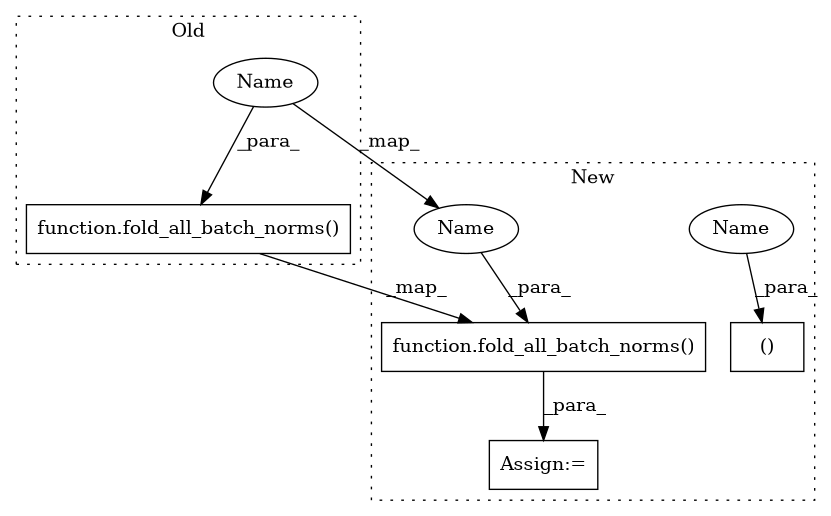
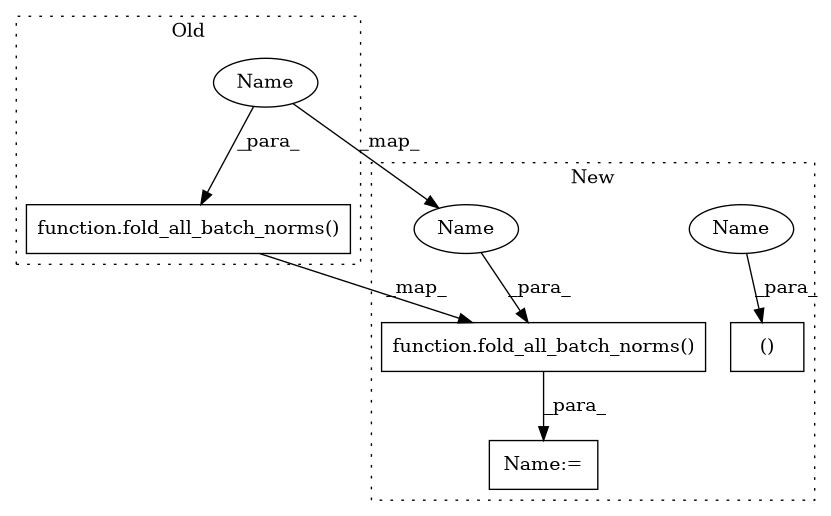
  digraph {
    node [a=87 l=5 s=45350 shape=box]
    n1 [a=75 l="21,1" label="function.fold_all_batch_norms()" s="45305,45331"]
    n2 [label=Name s=45326 shape=ellipse]
    n3 [a=75 l="21,1" label="function.fold_all_batch_norms()" s="45360,45386"]
-   n4 [a=68 l=10 label="Assign:="]
+   n4 [a=68 l=10 label="Name:="]
    n5 [a=54 l=7 label="()"]
    n6 [label=Name s=45381 shape=ellipse]
    n7 [label=Name s=45352 shape=ellipse]
    subgraph cluster_1 {
      label=Old
      style=dotted
      n1
      n2
    }
    subgraph cluster_2 {
      label=New
      style=dotted
      n3
      n4
      n5
      n6
      n7
    }
    n1 -> n3 [label=_map_]
    n2 -> n1 [label=_para_]
    n2 -> n6 [label=_map_]
    n3 -> n4 [label=_para_]
    n6 -> n3 [label=_para_]
    n7 -> n5 [label=_para_]
  }
